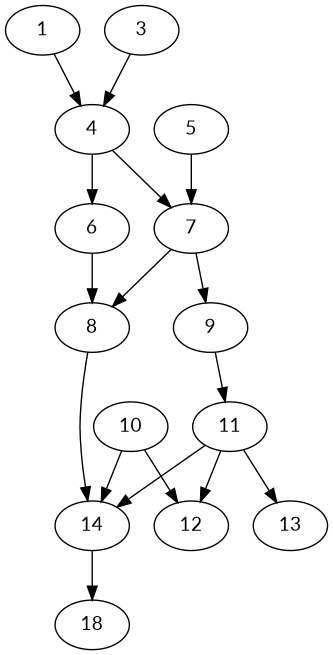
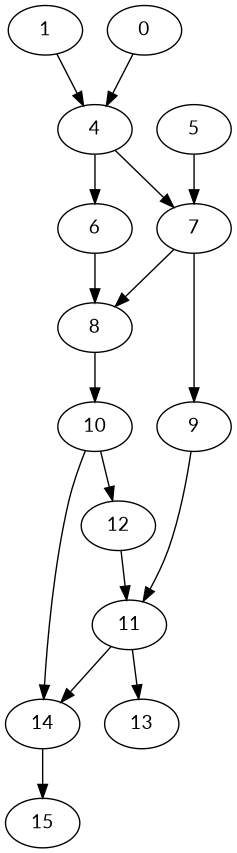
  digraph {
    fontname=Lato
    node [alpha=0.04 fontname=Lato]
    edge [fontname=Lato]
    1 [expect_size=37954560]
    4 [alpha=0.02 expect_size=52300800]
    6 [alpha=0.02 expect_size=6591488]
    7 [alpha=0.08 expect_size=40144896]
    8 [alpha=0.03 expect_size=33795072]
    9 [alpha=0.07 expect_size=20094976]
    5 [alpha=0.09 expect_size=30957568]
-   3 [alpha=0.14 expect_size=5288960]
+   3 [alpha=0.14 expect_size=5288960 label=0]
    10 [alpha=0.19 expect_size=39248896]
    11 [expect_size=14927872]
    12 [alpha=0.18 expect_size=24205312]
    14 [alpha=0.09 expect_size=22493184]
    13 [expect_size=36120576]
-   15 [alpha=0.01 expect_size=27952128 label=18]
+   15 [alpha=0.01 expect_size=27952128]
    1 -> 4
    4 -> 6
    4 -> 7
    6 -> 8
    7 -> 8
    7 -> 9
-   8 -> 14
+   8 -> 10
    9 -> 11
    5 -> 7
    3 -> 4
    10 -> 12
    10 -> 14
-   11 -> 12
+   12 -> 11
    11 -> 14
    11 -> 13
    14 -> 15
  }
